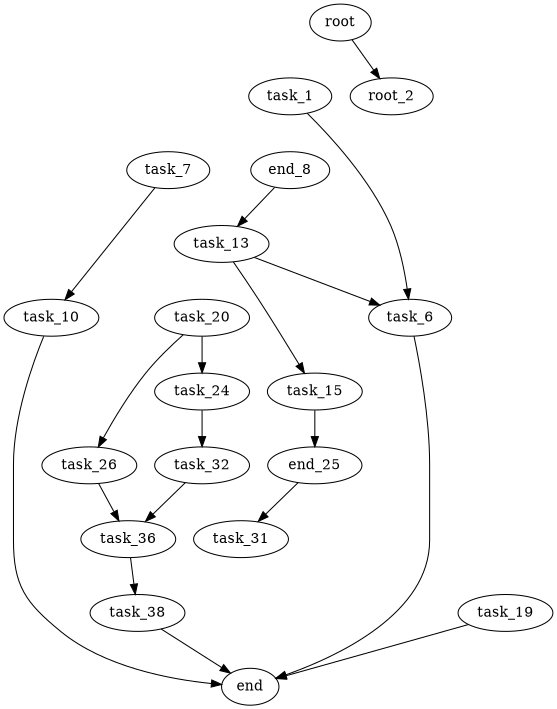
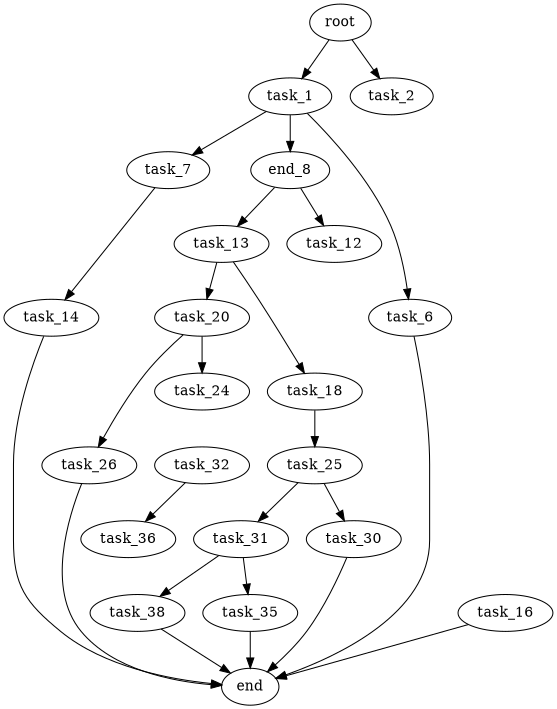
  digraph {
    root
    task_1
-   task_2 [label=root_2]
+   task_2
    task_7
    n5 [label=end_8]
    task_6
-   task_14 [label=task_10]
+   task_14
+   task_12
    task_13
    end
-   task_18 [label=task_15]
+   task_18
    task_20
-   task_19
-   task_25 [label=end_25]
+   task_19 [label=task_16]
+   task_25
    task_24
    task_26
+   task_30
    task_31
    task_32
    task_36
+   task_35
    task_38
+   root -> task_1
    root -> task_2
+   task_1 -> task_7
+   task_1 -> n5
    task_1 -> task_6
    task_7 -> task_14
+   n5 -> task_12
    n5 -> task_13
    task_6 -> end
    task_14 -> end
    task_13 -> task_18
-   task_13 -> task_6
+   task_13 -> task_20
    task_18 -> task_25
    task_20 -> task_24
    task_20 -> task_26
    task_19 -> end
+   task_25 -> task_30
    task_25 -> task_31
-   task_24 -> task_32
-   task_26 -> task_36
+   task_26 -> end
+   task_30 -> end
+   task_31 -> task_35
    task_32 -> task_36
-   task_36 -> task_38
+   task_31 -> task_38
+   task_35 -> end
    task_38 -> end
  }
